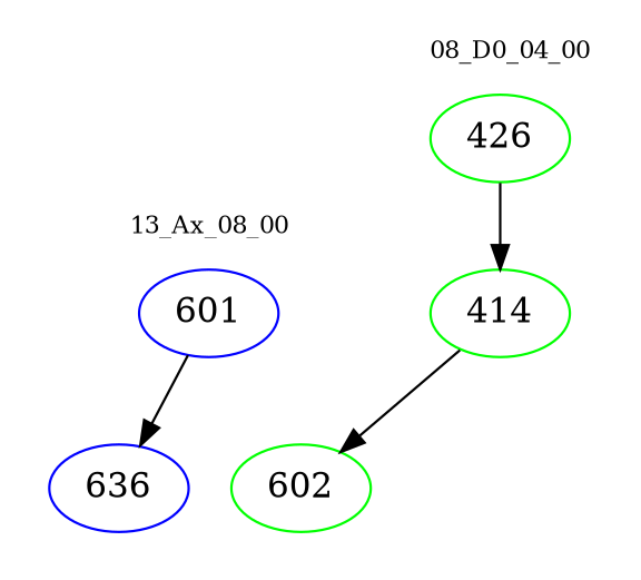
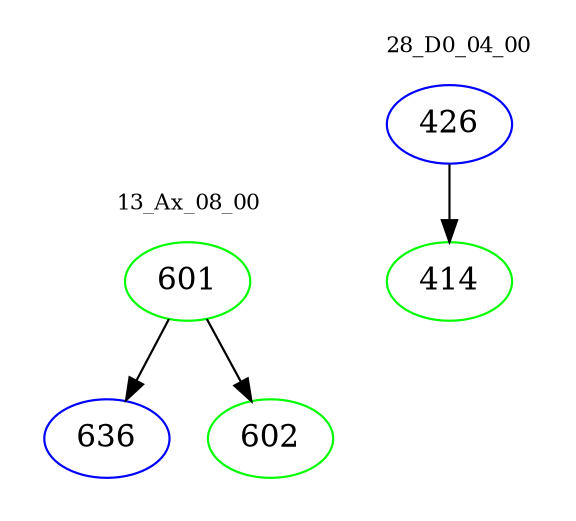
  digraph {
    node [color=blue]
    edge [color=black]
-   n1 [label=601]
+   n1 [color=green label=601]
    n2 [color=green label=602]
    n3 [label=636]
-   n4 [color=green label=426]
+   n4 [label=426]
    n5 [color=green label=414]
    subgraph cluster_1 {
      color=white
      fontsize=10
      label="13_Ax_08_00"
      n1
      n2
      n3
    }
    subgraph cluster_2 {
      color=white
      fontsize=10
-     label="08_D0_04_00"
+     label="28_D0_04_00"
      n4
      n5
    }
-   n5 -> n2
+   n1 -> n2
    n1 -> n3
    n4 -> n5
  }
